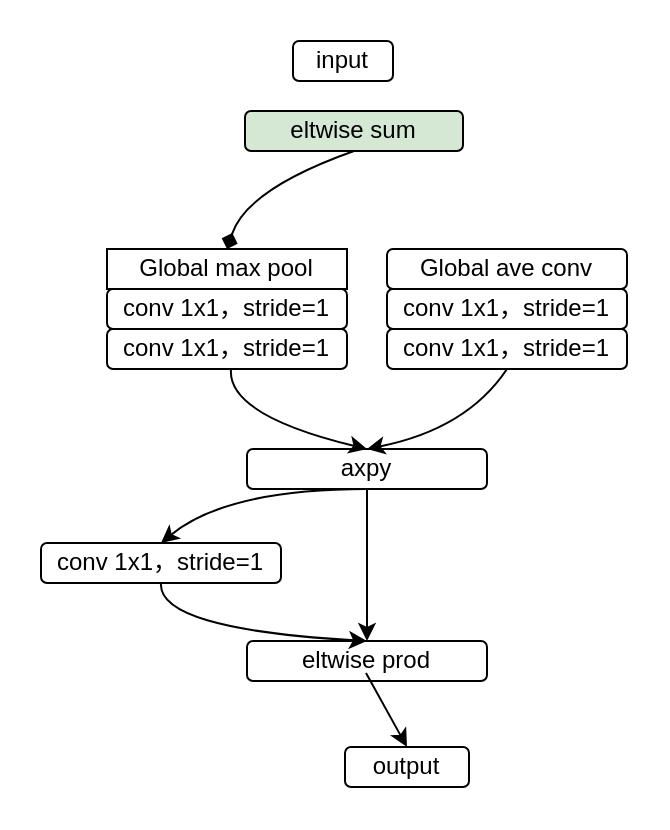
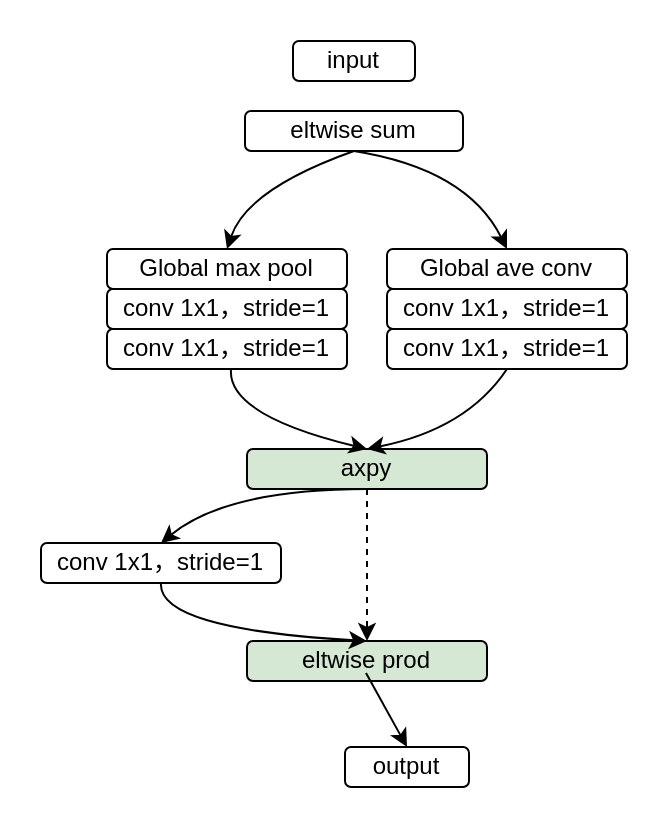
  <mxCell id="0" />
  <mxCell id="1" parent="0" />
- <mxCell id="2" value="Global max pool" style="whiteSpace=wrap;html=1;rounded=0;" parent="1" vertex="1"><mxGeometry x="53" y="124" width="120" height="20" as="geometry" /></mxCell>
+ <mxCell id="2" value="Global max pool" style="rounded=1;whiteSpace=wrap;html=1;" parent="1" vertex="1"><mxGeometry x="53" y="124" width="120" height="20" as="geometry" /></mxCell>
  <mxCell id="3" value="conv 1x1，stride=1" style="rounded=1;whiteSpace=wrap;html=1;" parent="1" vertex="1"><mxGeometry x="53" y="144" width="120" height="20" as="geometry" /></mxCell>
  <mxCell id="4" value="conv 1x1，stride=1" style="rounded=1;whiteSpace=wrap;html=1;" parent="1" vertex="1"><mxGeometry x="53" y="164" width="120" height="20" as="geometry" /></mxCell>
  <mxCell id="5" value="conv 1x1，stride=1" style="rounded=1;whiteSpace=wrap;html=1;" vertex="1" parent="1"><mxGeometry x="20" y="271" width="120" height="20" as="geometry" /></mxCell>
- <mxCell id="6" value="eltwise prod" style="rounded=1;whiteSpace=wrap;html=1;" vertex="1" parent="1"><mxGeometry x="123" y="320" width="120" height="20" as="geometry" /></mxCell>
+ <mxCell id="6" value="eltwise prod" style="rounded=1;whiteSpace=wrap;html=1;fillColor=#d5e8d4;" vertex="1" parent="1"><mxGeometry x="123" y="320" width="120" height="20" as="geometry" /></mxCell>
  <mxCell id="7" value="Global ave conv" style="rounded=1;whiteSpace=wrap;html=1;" vertex="1" parent="1"><mxGeometry x="193" y="124" width="120" height="20" as="geometry" /></mxCell>
  <mxCell id="8" value="conv 1x1，stride=1" style="rounded=1;whiteSpace=wrap;html=1;" vertex="1" parent="1"><mxGeometry x="193" y="144" width="120" height="20" as="geometry" /></mxCell>
  <mxCell id="9" value="conv 1x1，stride=1" style="rounded=1;whiteSpace=wrap;html=1;" vertex="1" parent="1"><mxGeometry x="193" y="164" width="120" height="20" as="geometry" /></mxCell>
- <mxCell id="10" value="axpy" style="rounded=1;whiteSpace=wrap;html=1;" vertex="1" parent="1"><mxGeometry x="123" y="224" width="120" height="20" as="geometry" /></mxCell>
- <mxCell id="11" value="eltwise sum" style="rounded=1;whiteSpace=wrap;html=1;fillColor=#d5e8d4;" vertex="1" parent="1"><mxGeometry x="122" y="55" width="109" height="20" as="geometry" /></mxCell>
- <mxCell id="12" value="" style="endArrow=classic;html=1;rounded=0;exitX=0.5;exitY=1;exitDx=0;exitDy=0;entryX=0.5;entryY=0;entryDx=0;entryDy=0;" edge="1" parent="1" source="10" target="6"><mxGeometry width="50" height="50" relative="1" as="geometry"><mxPoint x="183" y="274" as="sourcePoint" /><mxPoint x="113" y="314" as="targetPoint" /></mxGeometry></mxCell>
+ <mxCell id="10" value="axpy" style="rounded=1;whiteSpace=wrap;html=1;fillColor=#d5e8d4;" vertex="1" parent="1"><mxGeometry x="123" y="224" width="120" height="20" as="geometry" /></mxCell>
+ <mxCell id="11" value="eltwise sum" style="rounded=1;whiteSpace=wrap;html=1;" vertex="1" parent="1"><mxGeometry x="122" y="55" width="109" height="20" as="geometry" /></mxCell>
+ <mxCell id="12" value="" style="endArrow=classic;html=1;rounded=0;exitX=0.5;exitY=1;exitDx=0;exitDy=0;entryX=0.5;entryY=0;entryDx=0;entryDy=0;dashed=1;" edge="1" parent="1" source="10" target="6"><mxGeometry width="50" height="50" relative="1" as="geometry"><mxPoint x="183" y="274" as="sourcePoint" /><mxPoint x="113" y="314" as="targetPoint" /></mxGeometry></mxCell>
  <mxCell id="13" value="" style="curved=1;endArrow=classic;html=1;rounded=0;exitX=0.5;exitY=1;exitDx=0;exitDy=0;entryX=0.5;entryY=0;entryDx=0;entryDy=0;" edge="1" parent="1" source="5" target="6"><mxGeometry width="50" height="50" relative="1" as="geometry"><mxPoint x="33" y="304" as="sourcePoint" /><mxPoint x="73" y="344" as="targetPoint" /><Array as="points"><mxPoint x="78" y="314" /></Array></mxGeometry></mxCell>
  <mxCell id="14" value="" style="curved=1;endArrow=classic;html=1;rounded=0;exitX=0.5;exitY=1;exitDx=0;exitDy=0;entryX=0.5;entryY=0;entryDx=0;entryDy=0;" edge="1" parent="1" source="10" target="5"><mxGeometry width="50" height="50" relative="1" as="geometry"><mxPoint x="163" y="254" as="sourcePoint" /><mxPoint x="13" y="254" as="targetPoint" /><Array as="points"><mxPoint x="113" y="244" /></Array></mxGeometry></mxCell>
  <mxCell id="15" value="" style="endArrow=classic;html=1;rounded=0;exitX=0.5;exitY=1;exitDx=0;exitDy=0;entryX=0.5;entryY=0;entryDx=0;entryDy=0;" edge="1" parent="1" target="20"><mxGeometry width="50" height="50" relative="1" as="geometry"><mxPoint x="182.5" y="336" as="sourcePoint" /><mxPoint x="183" y="366" as="targetPoint" /></mxGeometry></mxCell>
  <mxCell id="16" value="" style="curved=1;endArrow=classic;html=1;rounded=0;exitX=0.5;exitY=1;exitDx=0;exitDy=0;entryX=0.5;entryY=0;entryDx=0;entryDy=0;" edge="1" parent="1" target="10"><mxGeometry width="50" height="50" relative="1" as="geometry"><mxPoint x="115" y="184" as="sourcePoint" /><mxPoint x="218" y="213" as="targetPoint" /><Array as="points"><mxPoint x="113" y="207" /></Array></mxGeometry></mxCell>
  <mxCell id="17" value="" style="curved=1;endArrow=classic;html=1;rounded=0;exitX=0.5;exitY=1;exitDx=0;exitDy=0;entryX=0.5;entryY=0;entryDx=0;entryDy=0;" edge="1" parent="1" source="9" target="10"><mxGeometry width="50" height="50" relative="1" as="geometry"><mxPoint x="253" y="194" as="sourcePoint" /><mxPoint x="193" y="236" as="targetPoint" /><Array as="points"><mxPoint x="233" y="214" /></Array></mxGeometry></mxCell>
- <mxCell id="18" value="" style="curved=1;endArrow=diamond;html=1;rounded=0;exitX=0.5;exitY=1;exitDx=0;exitDy=0;entryX=0.5;entryY=0;entryDx=0;entryDy=0;" edge="1" parent="1" source="11" target="2"><mxGeometry width="50" height="50" relative="1" as="geometry"><mxPoint x="193" y="94" as="sourcePoint" /><mxPoint x="90" y="121" as="targetPoint" /><Array as="points"><mxPoint x="123" y="94" /></Array></mxGeometry></mxCell>
+ <mxCell id="18" value="" style="curved=1;endArrow=classic;html=1;rounded=0;exitX=0.5;exitY=1;exitDx=0;exitDy=0;entryX=0.5;entryY=0;entryDx=0;entryDy=0;" edge="1" parent="1" source="11" target="2"><mxGeometry width="50" height="50" relative="1" as="geometry"><mxPoint x="193" y="94" as="sourcePoint" /><mxPoint x="90" y="121" as="targetPoint" /><Array as="points"><mxPoint x="123" y="94" /></Array></mxGeometry></mxCell>
+ <mxCell id="19" value="" style="curved=1;endArrow=classic;html=1;rounded=0;exitX=0.5;exitY=1;exitDx=0;exitDy=0;entryX=0.5;entryY=0;entryDx=0;entryDy=0;" edge="1" parent="1" source="11" target="7"><mxGeometry width="50" height="50" relative="1" as="geometry"><mxPoint x="203" y="84" as="sourcePoint" /><mxPoint x="283" y="134" as="targetPoint" /><Array as="points"><mxPoint x="233" y="84" /></Array></mxGeometry></mxCell>
  <mxCell id="20" value="output" style="rounded=1;whiteSpace=wrap;html=1;" vertex="1" parent="1"><mxGeometry x="172" y="373" width="62" height="20" as="geometry" /></mxCell>
- <mxCell id="21" value="input" style="rounded=1;whiteSpace=wrap;html=1;" vertex="1" parent="1"><mxGeometry x="146" y="20" width="50" height="20" as="geometry" /></mxCell>
+ <mxCell id="21" value="input" style="rounded=1;whiteSpace=wrap;html=1;" vertex="1" parent="1"><mxGeometry x="146" y="20" width="61" height="20" as="geometry" /></mxCell>
